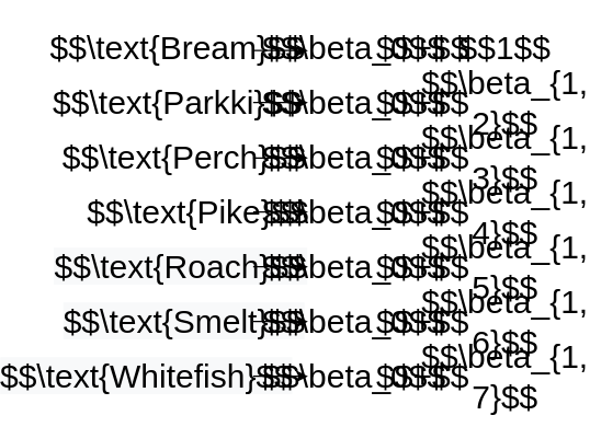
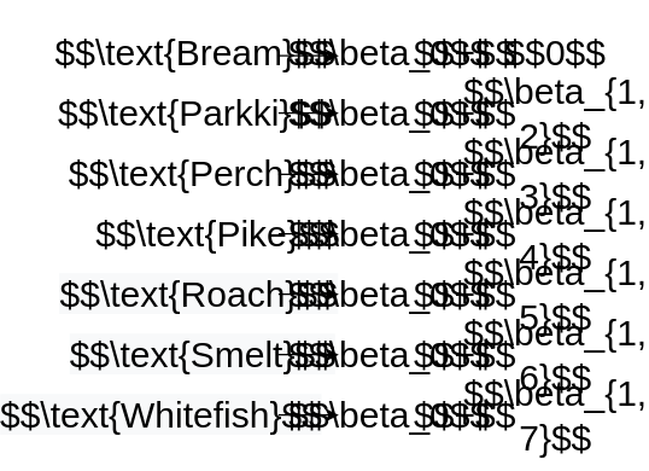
  <mxCell id="0" />
  <mxCell id="1" parent="0" />
  <mxCell id="2" value="&lt;font style=&quot;font-size: 24px&quot;&gt;$$\beta_0$$&lt;/font&gt;" style="text;html=1;strokeColor=none;fillColor=none;align=center;verticalAlign=middle;whiteSpace=wrap;rounded=0;" parent="1" vertex="1"><mxGeometry x="219" y="24.63" width="40" height="20" as="geometry" /></mxCell>
  <mxCell id="3" value="&lt;font style=&quot;font-size: 24px&quot;&gt;$$+$$&lt;/font&gt;" style="text;html=1;strokeColor=none;fillColor=none;align=center;verticalAlign=middle;whiteSpace=wrap;rounded=0;" parent="1" vertex="1"><mxGeometry x="269" y="24.63" width="40" height="20" as="geometry" /></mxCell>
  <mxCell id="4" value="&lt;font style=&quot;font-size: 24px&quot;&gt;$$\text{Bream}$$&lt;/font&gt;" style="text;html=1;strokeColor=none;fillColor=none;align=center;verticalAlign=middle;whiteSpace=wrap;rounded=0;" parent="1" vertex="1"><mxGeometry x="65" y="20" width="90" height="29.25" as="geometry" /></mxCell>
- <mxCell id="5" value="&lt;font style=&quot;font-size: 24px&quot;&gt;$$1$$&lt;/font&gt;" style="text;html=1;strokeColor=none;fillColor=none;align=center;verticalAlign=middle;whiteSpace=wrap;rounded=0;" parent="1" vertex="1"><mxGeometry x="329" y="24.63" width="40" height="20" as="geometry" /></mxCell>
+ <mxCell id="5" value="&lt;font style=&quot;font-size: 24px&quot;&gt;$$0$$&lt;/font&gt;" style="text;html=1;strokeColor=none;fillColor=none;align=center;verticalAlign=middle;whiteSpace=wrap;rounded=0;" parent="1" vertex="1"><mxGeometry x="329" y="24.63" width="40" height="20" as="geometry" /></mxCell>
  <mxCell id="6" value="&lt;font style=&quot;font-size: 24px&quot;&gt;$$\text{Parkki}$$&lt;/font&gt;" style="text;html=1;strokeColor=none;fillColor=none;align=center;verticalAlign=middle;whiteSpace=wrap;rounded=0;" parent="1" vertex="1"><mxGeometry x="65" y="60" width="90" height="29.25" as="geometry" /></mxCell>
  <mxCell id="7" value="&lt;font style=&quot;font-size: 24px&quot;&gt;$$\text{Perch}$$&lt;/font&gt;" style="text;html=1;strokeColor=none;fillColor=none;align=center;verticalAlign=middle;whiteSpace=wrap;rounded=0;" parent="1" vertex="1"><mxGeometry x="75" y="100.35" width="80" height="29.53" as="geometry" /></mxCell>
  <mxCell id="8" value="&lt;font style=&quot;font-size: 24px&quot;&gt;$$\text{Pike}$$&lt;/font&gt;" style="text;html=1;strokeColor=none;fillColor=none;align=center;verticalAlign=middle;whiteSpace=wrap;rounded=0;" parent="1" vertex="1"><mxGeometry x="95" y="139.99" width="60" height="29.25" as="geometry" /></mxCell>
  <mxCell id="9" value="&lt;meta http-equiv=&quot;content-type&quot; content=&quot;text/html; charset=utf-8&quot; style=&quot;&quot;&gt;&lt;span style=&quot;font-family: Helvetica; font-size: 24px; font-style: normal; font-variant-ligatures: normal; font-variant-caps: normal; font-weight: 400; letter-spacing: normal; orphans: 2; text-align: center; text-indent: 0px; text-transform: none; widows: 2; word-spacing: 0px; -webkit-text-stroke-width: 0px; background-color: rgb(248, 249, 250); text-decoration-style: initial; text-decoration-color: initial; float: none; display: inline !important;&quot;&gt;$$\text{Roach}$$&lt;/span&gt;" style="text;html=1;strokeColor=none;fillColor=none;align=center;verticalAlign=middle;whiteSpace=wrap;rounded=0;" parent="1" vertex="1"><mxGeometry x="70" y="179.99" width="85" height="29.25" as="geometry" /></mxCell>
  <mxCell id="10" value="&lt;span style=&quot;font-family: &amp;#34;helvetica&amp;#34; ; font-size: 24px ; font-style: normal ; font-weight: 400 ; letter-spacing: normal ; text-align: center ; text-indent: 0px ; text-transform: none ; word-spacing: 0px ; background-color: rgb(248 , 249 , 250) ; float: none ; display: inline&quot;&gt;$$\text{Smelt}$$&lt;/span&gt;" style="text;html=1;strokeColor=none;fillColor=none;align=center;verticalAlign=middle;whiteSpace=wrap;rounded=0;" parent="1" vertex="1"><mxGeometry x="75" y="219.99" width="80" height="29.25" as="geometry" /></mxCell>
  <mxCell id="11" value="&lt;span style=&quot;font-family: &amp;#34;helvetica&amp;#34; ; font-size: 24px ; font-style: normal ; font-weight: 400 ; letter-spacing: normal ; text-align: center ; text-indent: 0px ; text-transform: none ; word-spacing: 0px ; background-color: rgb(248 , 249 , 250) ; float: none ; display: inline&quot;&gt;$$\text{Whitefish}$$&lt;/span&gt;" style="text;html=1;strokeColor=none;fillColor=none;align=center;verticalAlign=middle;whiteSpace=wrap;rounded=0;" parent="1" vertex="1"><mxGeometry x="20" y="260" width="135" height="29.25" as="geometry" /></mxCell>
  <mxCell id="12" value="&lt;font style=&quot;font-size: 24px&quot;&gt;$$\beta_0$$&lt;/font&gt;" style="text;html=1;strokeColor=none;fillColor=none;align=center;verticalAlign=middle;whiteSpace=wrap;rounded=0;" vertex="1" parent="1"><mxGeometry x="219" y="64.63" width="40" height="20" as="geometry" /></mxCell>
  <mxCell id="13" value="&lt;font style=&quot;font-size: 24px&quot;&gt;$$+$$&lt;/font&gt;" style="text;html=1;strokeColor=none;fillColor=none;align=center;verticalAlign=middle;whiteSpace=wrap;rounded=0;" vertex="1" parent="1"><mxGeometry x="269" y="64.63" width="40" height="20" as="geometry" /></mxCell>
  <mxCell id="14" value="&lt;font style=&quot;font-size: 24px&quot;&gt;$$\beta_{1, 2}$$&lt;/font&gt;" style="text;html=1;strokeColor=none;fillColor=none;align=center;verticalAlign=middle;whiteSpace=wrap;rounded=0;" vertex="1" parent="1"><mxGeometry x="329" y="64.63" width="40" height="20" as="geometry" /></mxCell>
  <mxCell id="15" value="&lt;font style=&quot;font-size: 24px&quot;&gt;$$\beta_0$$&lt;/font&gt;" style="text;html=1;strokeColor=none;fillColor=none;align=center;verticalAlign=middle;whiteSpace=wrap;rounded=0;" vertex="1" parent="1"><mxGeometry x="219" y="105.11" width="40" height="20" as="geometry" /></mxCell>
  <mxCell id="16" value="&lt;font style=&quot;font-size: 24px&quot;&gt;$$+$$&lt;/font&gt;" style="text;html=1;strokeColor=none;fillColor=none;align=center;verticalAlign=middle;whiteSpace=wrap;rounded=0;" vertex="1" parent="1"><mxGeometry x="269" y="105.11" width="40" height="20" as="geometry" /></mxCell>
  <mxCell id="17" value="&lt;font style=&quot;font-size: 24px&quot;&gt;$$\beta_{1, 3}$$&lt;/font&gt;" style="text;html=1;strokeColor=none;fillColor=none;align=center;verticalAlign=middle;whiteSpace=wrap;rounded=0;" vertex="1" parent="1"><mxGeometry x="329" y="105.11" width="40" height="20" as="geometry" /></mxCell>
  <mxCell id="18" value="&lt;font style=&quot;font-size: 24px&quot;&gt;$$\beta_0$$&lt;/font&gt;" style="text;html=1;strokeColor=none;fillColor=none;align=center;verticalAlign=middle;whiteSpace=wrap;rounded=0;" vertex="1" parent="1"><mxGeometry x="219" y="144.62" width="40" height="20" as="geometry" /></mxCell>
  <mxCell id="19" value="&lt;font style=&quot;font-size: 24px&quot;&gt;$$+$$&lt;/font&gt;" style="text;html=1;strokeColor=none;fillColor=none;align=center;verticalAlign=middle;whiteSpace=wrap;rounded=0;" vertex="1" parent="1"><mxGeometry x="269" y="144.62" width="40" height="20" as="geometry" /></mxCell>
  <mxCell id="20" value="&lt;font style=&quot;font-size: 24px&quot;&gt;$$\beta_{1, 4}$$&lt;/font&gt;" style="text;html=1;strokeColor=none;fillColor=none;align=center;verticalAlign=middle;whiteSpace=wrap;rounded=0;" vertex="1" parent="1"><mxGeometry x="329" y="144.62" width="40" height="20" as="geometry" /></mxCell>
  <mxCell id="21" value="&lt;font style=&quot;font-size: 24px&quot;&gt;$$\beta_0$$&lt;/font&gt;" style="text;html=1;strokeColor=none;fillColor=none;align=center;verticalAlign=middle;whiteSpace=wrap;rounded=0;" vertex="1" parent="1"><mxGeometry x="219" y="184.62" width="40" height="20" as="geometry" /></mxCell>
  <mxCell id="22" value="&lt;font style=&quot;font-size: 24px&quot;&gt;$$+$$&lt;/font&gt;" style="text;html=1;strokeColor=none;fillColor=none;align=center;verticalAlign=middle;whiteSpace=wrap;rounded=0;" vertex="1" parent="1"><mxGeometry x="269" y="184.62" width="40" height="20" as="geometry" /></mxCell>
  <mxCell id="23" value="&lt;font style=&quot;font-size: 24px&quot;&gt;$$\beta_{1, 5}$$&lt;/font&gt;" style="text;html=1;strokeColor=none;fillColor=none;align=center;verticalAlign=middle;whiteSpace=wrap;rounded=0;" vertex="1" parent="1"><mxGeometry x="329" y="184.62" width="40" height="20" as="geometry" /></mxCell>
  <mxCell id="24" value="&lt;font style=&quot;font-size: 24px&quot;&gt;$$\beta_0$$&lt;/font&gt;" style="text;html=1;strokeColor=none;fillColor=none;align=center;verticalAlign=middle;whiteSpace=wrap;rounded=0;" vertex="1" parent="1"><mxGeometry x="219" y="224.62" width="40" height="20" as="geometry" /></mxCell>
  <mxCell id="25" value="&lt;font style=&quot;font-size: 24px&quot;&gt;$$+$$&lt;/font&gt;" style="text;html=1;strokeColor=none;fillColor=none;align=center;verticalAlign=middle;whiteSpace=wrap;rounded=0;" vertex="1" parent="1"><mxGeometry x="269" y="224.62" width="40" height="20" as="geometry" /></mxCell>
  <mxCell id="26" value="&lt;font style=&quot;font-size: 24px&quot;&gt;$$\beta_{1, 6}$$&lt;/font&gt;" style="text;html=1;strokeColor=none;fillColor=none;align=center;verticalAlign=middle;whiteSpace=wrap;rounded=0;" vertex="1" parent="1"><mxGeometry x="329" y="224.62" width="40" height="20" as="geometry" /></mxCell>
  <mxCell id="27" value="&lt;font style=&quot;font-size: 24px&quot;&gt;$$\beta_0$$&lt;/font&gt;" style="text;html=1;strokeColor=none;fillColor=none;align=center;verticalAlign=middle;whiteSpace=wrap;rounded=0;" vertex="1" parent="1"><mxGeometry x="219" y="264.62" width="40" height="20" as="geometry" /></mxCell>
  <mxCell id="28" value="&lt;font style=&quot;font-size: 24px&quot;&gt;$$+$$&lt;/font&gt;" style="text;html=1;strokeColor=none;fillColor=none;align=center;verticalAlign=middle;whiteSpace=wrap;rounded=0;" vertex="1" parent="1"><mxGeometry x="269" y="264.62" width="40" height="20" as="geometry" /></mxCell>
  <mxCell id="29" value="&lt;font style=&quot;font-size: 24px&quot;&gt;$$\beta_{1, 7}$$&lt;/font&gt;" style="text;html=1;strokeColor=none;fillColor=none;align=center;verticalAlign=middle;whiteSpace=wrap;rounded=0;" vertex="1" parent="1"><mxGeometry x="329" y="264.62" width="40" height="20" as="geometry" /></mxCell>
  <mxCell id="30" value="" style="endArrow=classic;html=1;" edge="1" parent="1"><mxGeometry width="50" height="50" relative="1" as="geometry"><mxPoint x="165" y="36.46" as="sourcePoint" /><mxPoint x="205" y="36.46" as="targetPoint" /></mxGeometry></mxCell>
  <mxCell id="31" value="" style="endArrow=classic;html=1;" edge="1" parent="1"><mxGeometry width="50" height="50" relative="1" as="geometry"><mxPoint x="165" y="74.46" as="sourcePoint" /><mxPoint x="205" y="74.46" as="targetPoint" /></mxGeometry></mxCell>
  <mxCell id="32" value="" style="endArrow=classic;html=1;" edge="1" parent="1"><mxGeometry width="50" height="50" relative="1" as="geometry"><mxPoint x="165" y="114.94" as="sourcePoint" /><mxPoint x="205" y="114.94" as="targetPoint" /></mxGeometry></mxCell>
  <mxCell id="33" value="" style="endArrow=classic;html=1;" edge="1" parent="1"><mxGeometry width="50" height="50" relative="1" as="geometry"><mxPoint x="165" y="154.45" as="sourcePoint" /><mxPoint x="205" y="154.45" as="targetPoint" /></mxGeometry></mxCell>
  <mxCell id="34" value="" style="endArrow=classic;html=1;" edge="1" parent="1"><mxGeometry width="50" height="50" relative="1" as="geometry"><mxPoint x="165" y="194.45" as="sourcePoint" /><mxPoint x="205" y="194.45" as="targetPoint" /></mxGeometry></mxCell>
  <mxCell id="35" value="" style="endArrow=classic;html=1;" edge="1" parent="1"><mxGeometry width="50" height="50" relative="1" as="geometry"><mxPoint x="165" y="234.45" as="sourcePoint" /><mxPoint x="205" y="234.45" as="targetPoint" /></mxGeometry></mxCell>
  <mxCell id="36" value="" style="endArrow=classic;html=1;" edge="1" parent="1"><mxGeometry width="50" height="50" relative="1" as="geometry"><mxPoint x="165" y="274.45" as="sourcePoint" /><mxPoint x="205" y="274.45" as="targetPoint" /></mxGeometry></mxCell>
